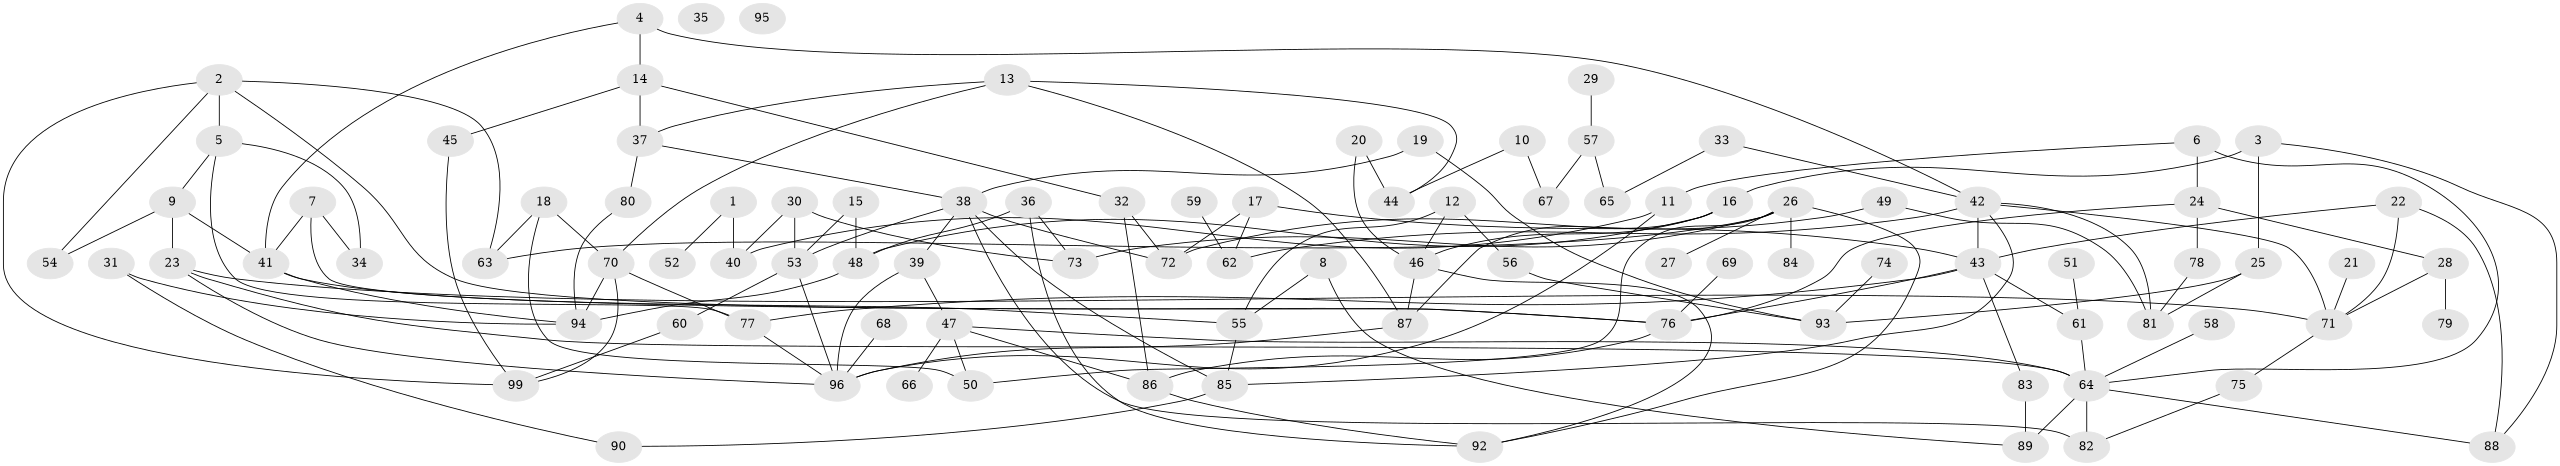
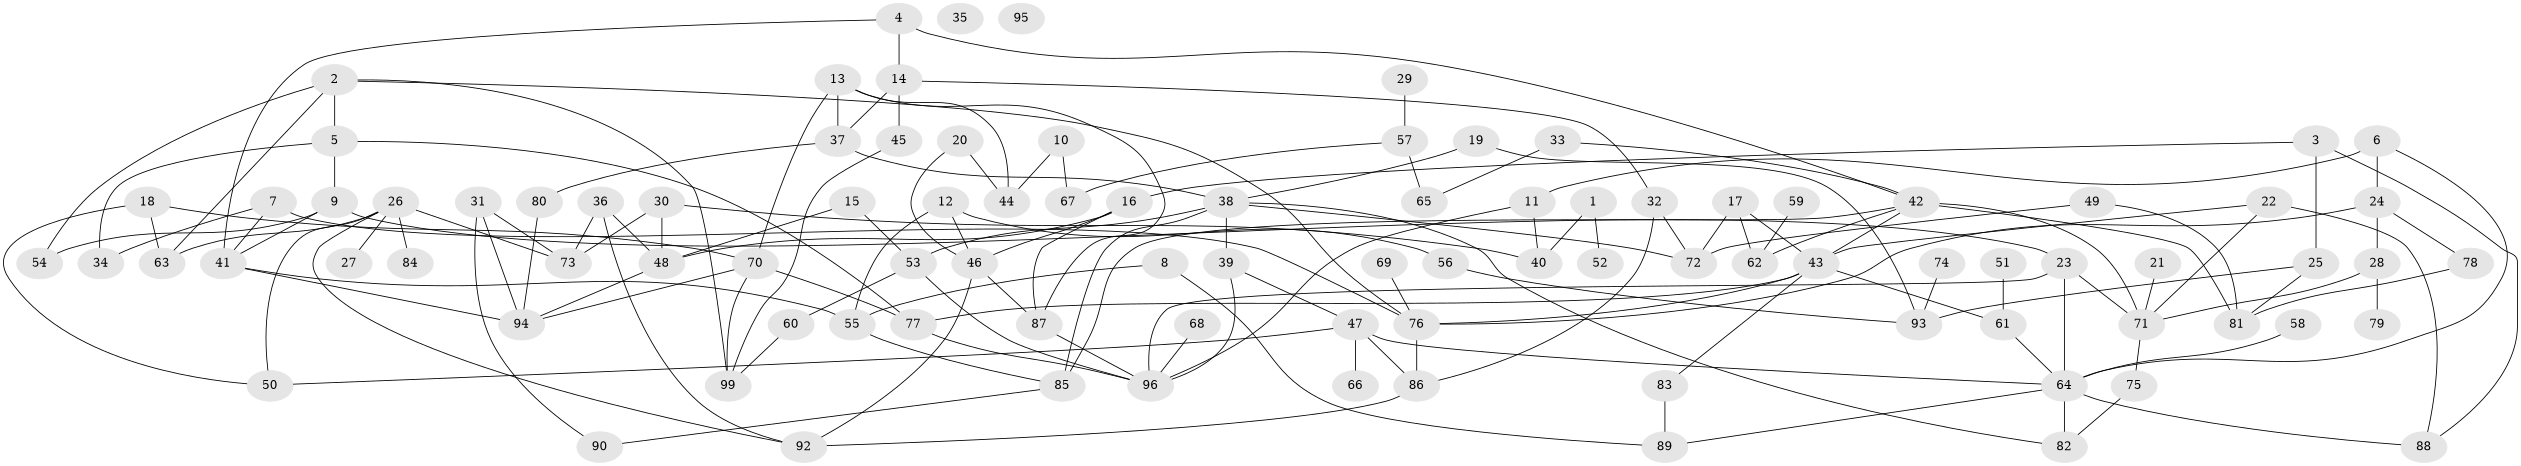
  graph {
    node [color=gray90 style=filled]
    1
    40
    52
    2
    5
    54
    63
    76
    n9 [label=99]
    9
    34
    77
    86
    3
    16
    25
    88
    46
    87
    48
    93
    81
    4
    14
    41
    42
    37
    32
    45
    55
    94
    43
    62
    71
    85
    23
    96
    6
    11
    24
    64
    28
    78
    89
    82
    7
    8
    10
    44
    67
    12
    56
    92
    13
    70
    38
    80
    72
    15
    53
    60
    17
    61
    83
    18
    50
    19
    39
    20
    21
    75
    22
    79
    26
    27
    73
    84
    29
    57
    65
    30
    31
    90
    33
    35
    36
    47
    66
    49
    51
    58
    59
    68
    69
    74
    95
    1 -- 40
    1 -- 52
    2 -- 5
    2 -- 54
    2 -- 63
    2 -- 76
    2 -- n9
    5 -- 9
    5 -- 34
    5 -- 77
    76 -- 86
    9 -- 54
    9 -- 41
    9 -- 23
    77 -- 96
    86 -- 92
    3 -- 16
    3 -- 25
    3 -- 88
    16 -- 46
    16 -- 87
    16 -- 48
    25 -- 93
    25 -- 81
    46 -- 87
    46 -- 92
    87 -- 96
    48 -- 94
    4 -- 14
    4 -- 41
    4 -- 42
    14 -- 37
    14 -- 32
    14 -- 45
    41 -- 55
    41 -- 94
    42 -- 81
    42 -- 43
    42 -- 62
    42 -- 71
    42 -- 85
    37 -- 38
    37 -- 80
    32 -- 86
    32 -- 72
    45 -- n9
    55 -- 85
    43 -- 76
    43 -- 77
    43 -- 61
    43 -- 83
    71 -- 75
    85 -- 90
    23 -- 71
    23 -- 96
    23 -- 64
    6 -- 11
    6 -- 24
    6 -- 64
    11 -- 40
    11 -- 96
    24 -- 76
    24 -- 28
    24 -- 78
    64 -- 88
    64 -- 89
    64 -- 82
    28 -- 71
    28 -- 79
    78 -- 81
    7 -- 76
    7 -- 34
    7 -- 41
    8 -- 55
    8 -- 89
    10 -- 44
    10 -- 67
    12 -- 46
    12 -- 55
    12 -- 56
    56 -- 93
    13 -- 87
    13 -- 37
    13 -- 44
    13 -- 70
    70 -- n9
    70 -- 77
    70 -- 94
    38 -- 85
    38 -- 82
    38 -- 72
    38 -- 53
    38 -- 39
    80 -- 94
    15 -- 48
    15 -- 53
    53 -- 96
    53 -- 60
    60 -- n9
    17 -- 43
    17 -- 62
    17 -- 72
    61 -- 64
    83 -- 89
    18 -- 63
    18 -- 70
    18 -- 50
    19 -- 93
    19 -- 38
    39 -- 96
    39 -- 47
    20 -- 46
    20 -- 44
    21 -- 71
    75 -- 82
    22 -- 88
    22 -- 43
    22 -- 71
    26 -- 63
    26 -- 92
    26 -- 50
    26 -- 27
    26 -- 73
    26 -- 84
    29 -- 57
    57 -- 67
    57 -- 65
    30 -- 40
-   30 -- 53
+   30 -- 48
    30 -- 73
    31 -- 94
+   31 -- 73
    31 -- 90
    33 -- 42
    33 -- 65
    36 -- 48
    36 -- 92
    36 -- 73
    47 -- 86
    47 -- 64
    47 -- 50
    47 -- 66
    49 -- 81
    49 -- 72
    51 -- 61
    58 -- 64
    59 -- 62
    68 -- 96
    69 -- 76
    74 -- 93
  }
